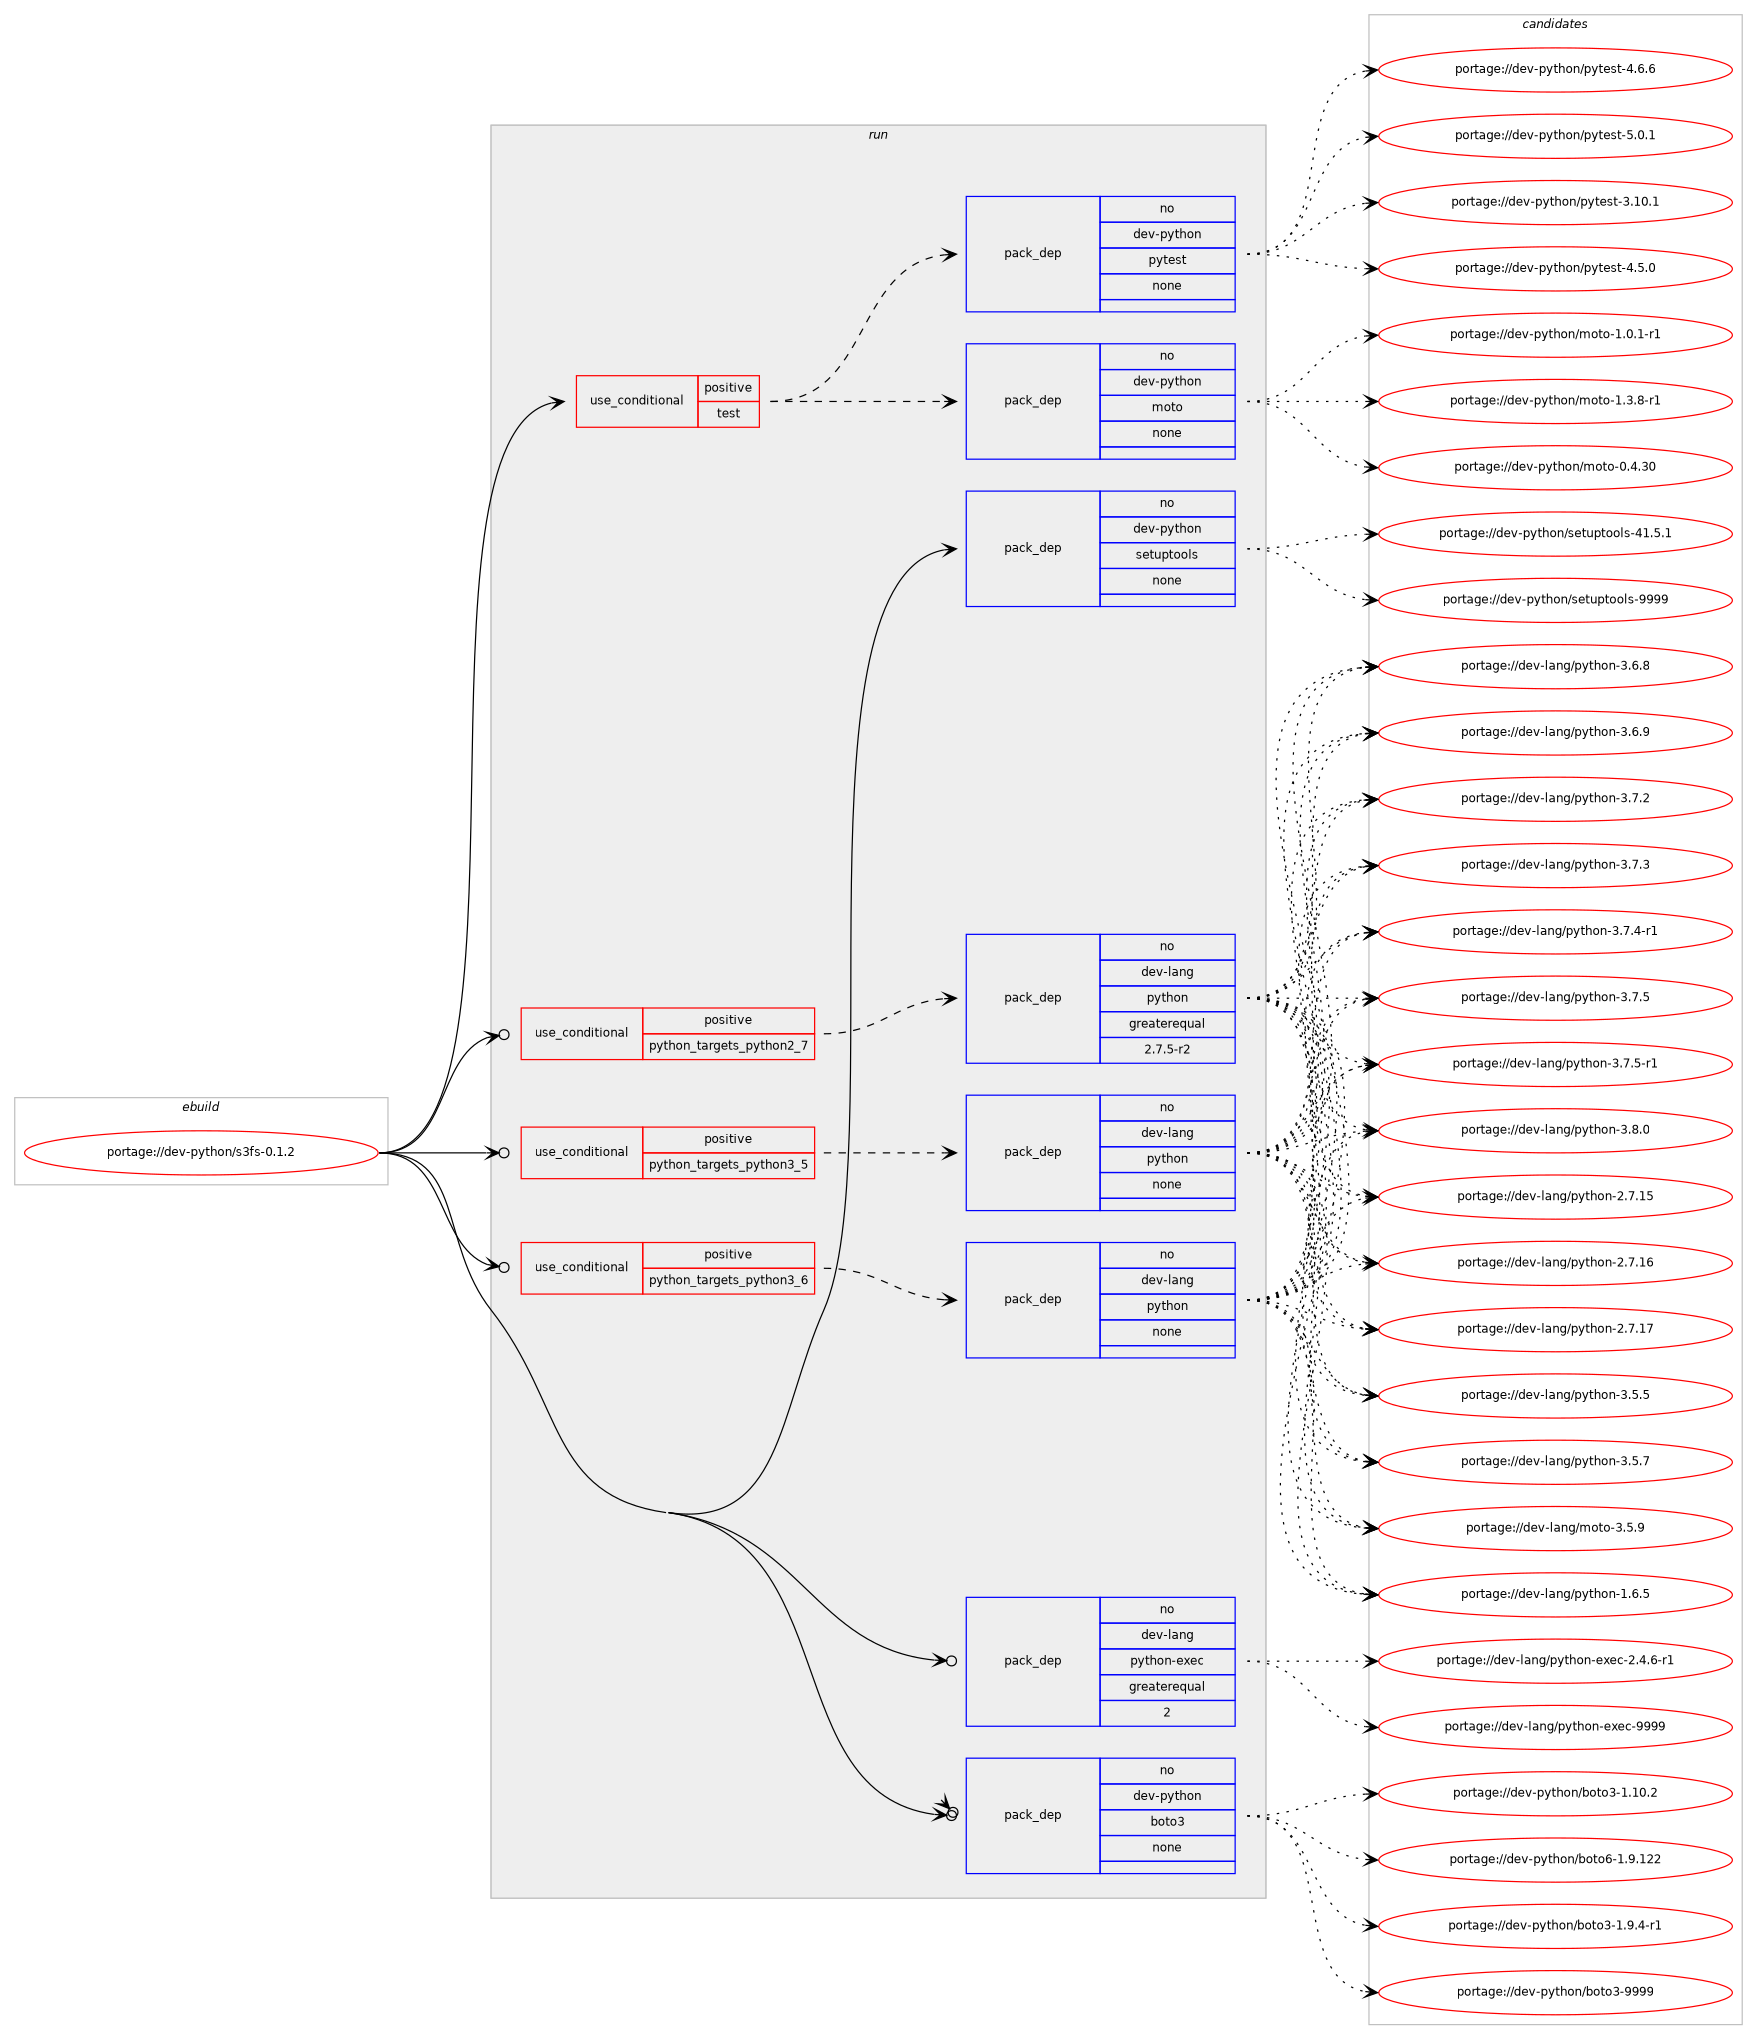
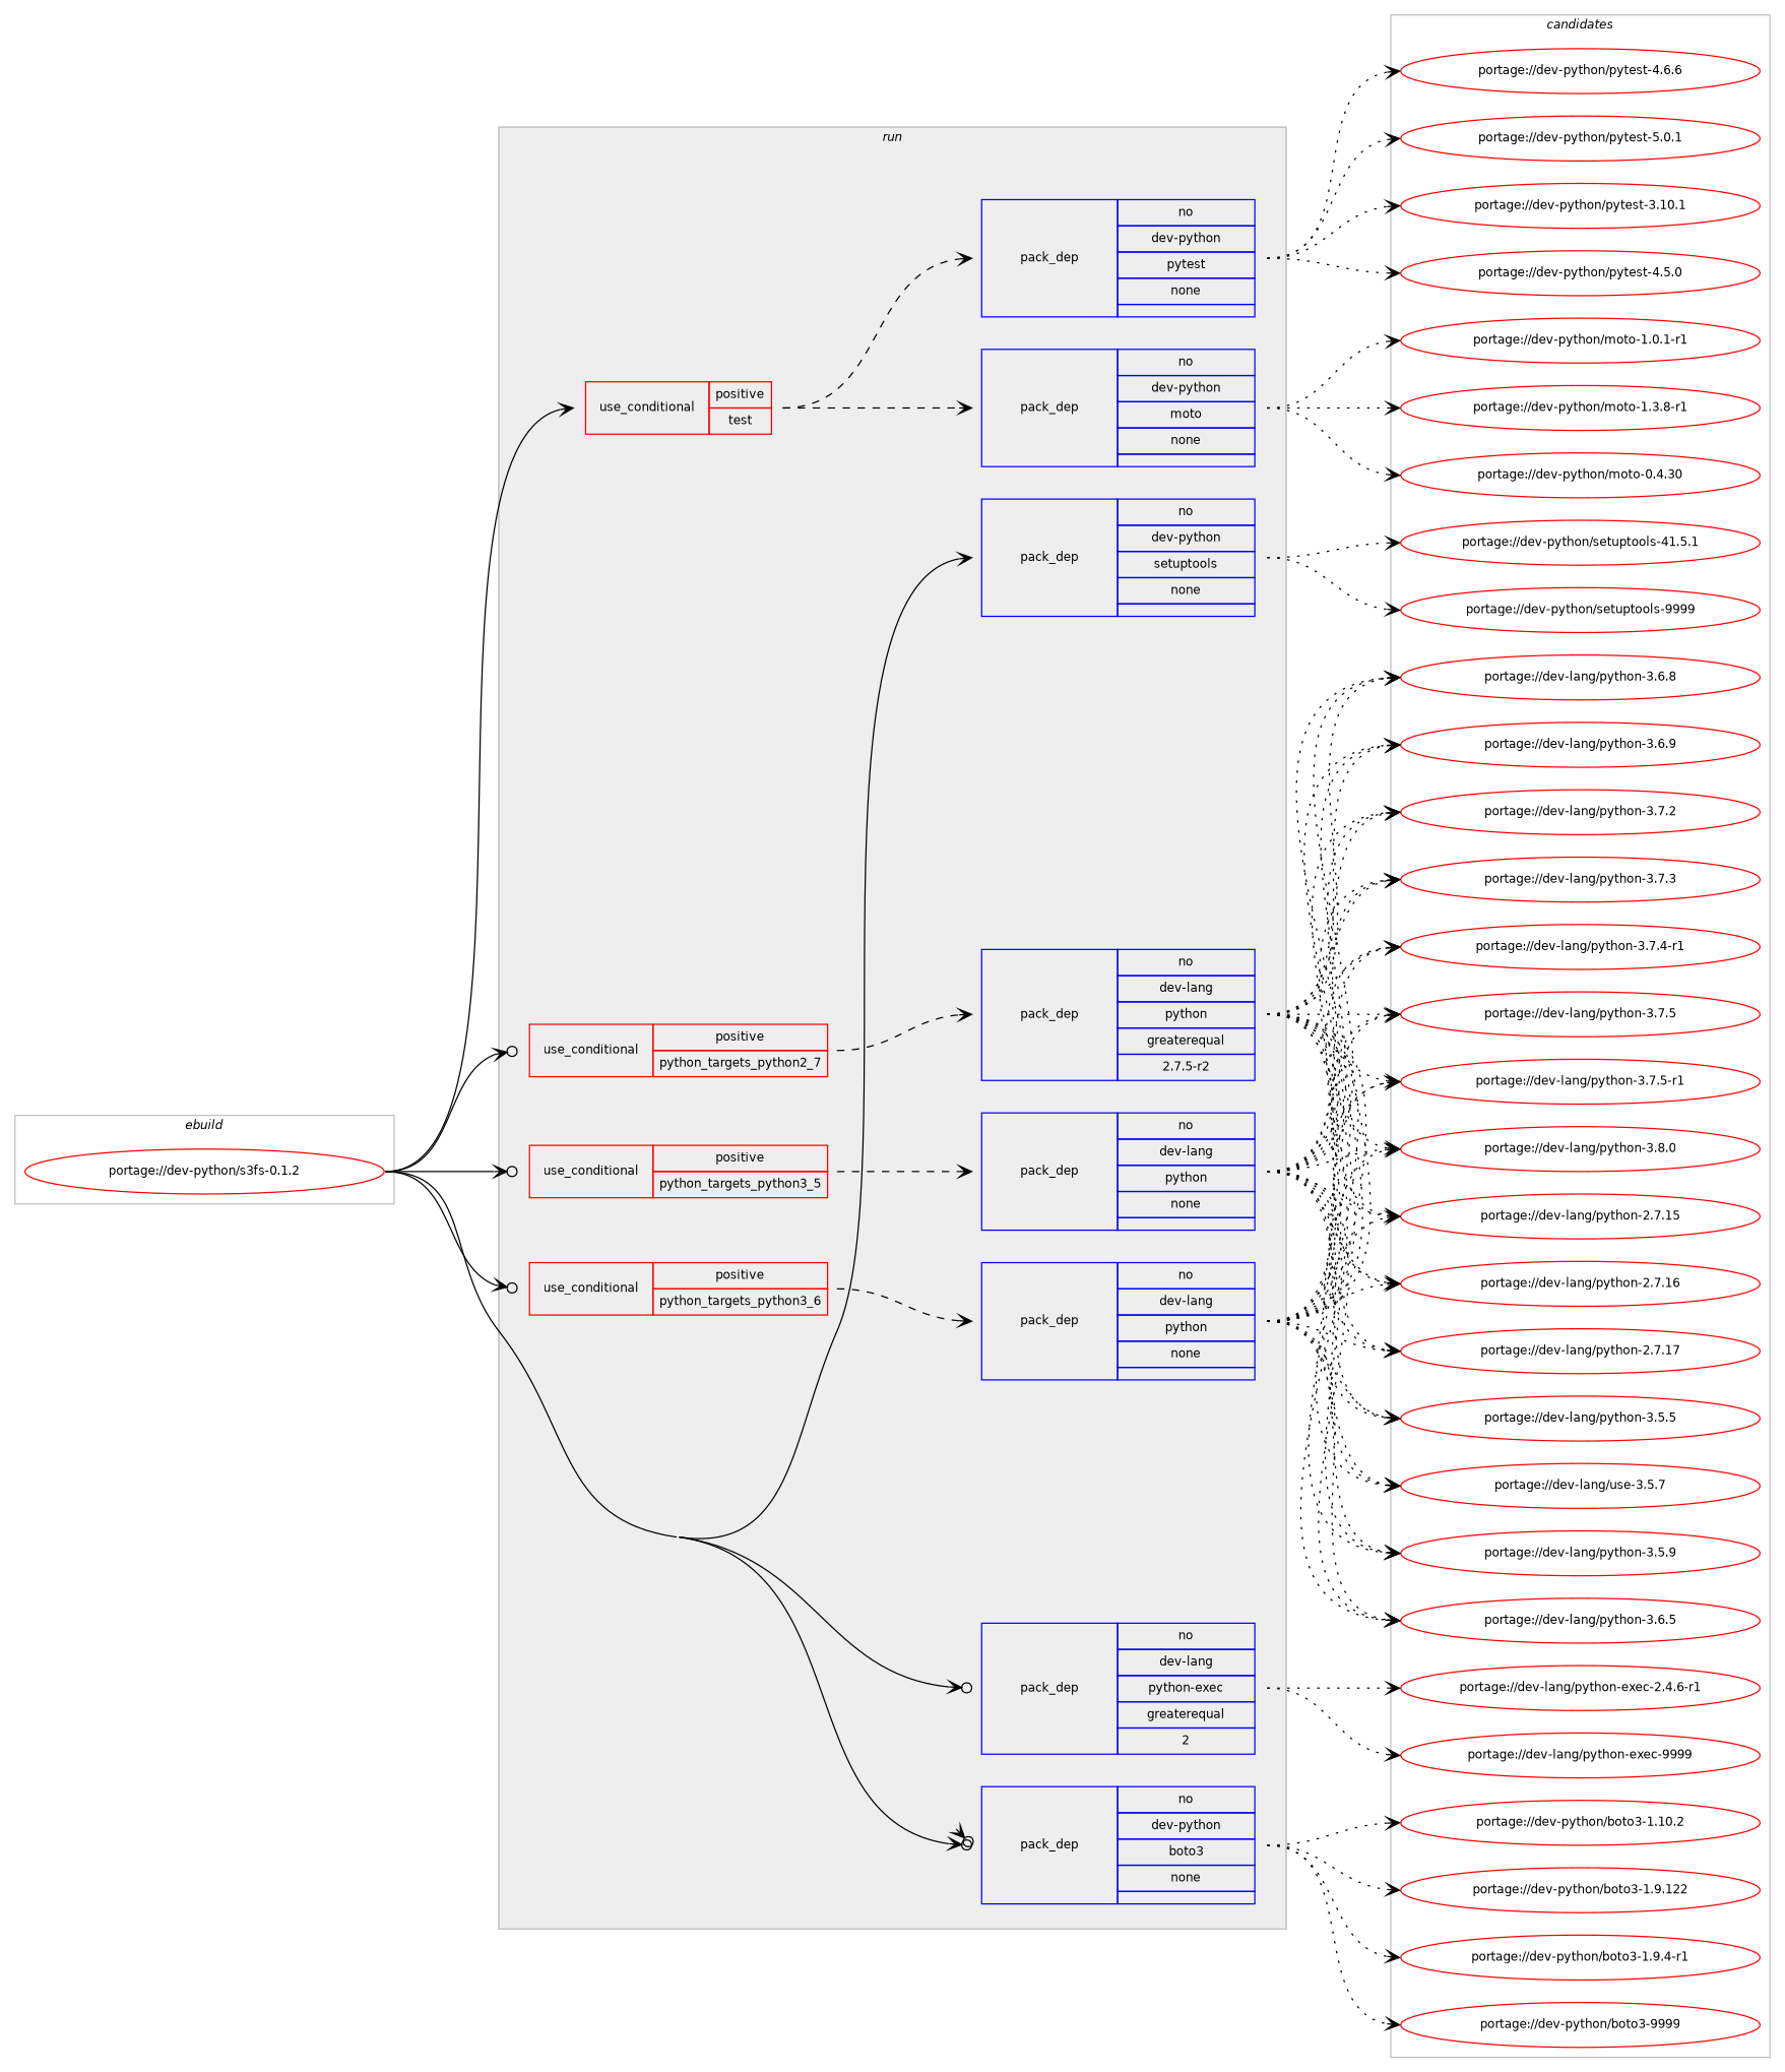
  digraph {
    compound=true
    concentrate=true
    fontname=Helvetica
    fontsize=10
    newrank=true
    rankdir=LR
    ranksep=1.5
    node [color=red fontname=Helvetica fontsize=10]
    edge [arrowhead=vee headport=w style=dotted tailport=e weight=100]
    n1 [label="portage://dev-python/s3fs-0.1.2" width=4]
    n2 [color=blue label=<<TABLE BORDER="0" CELLBORDER="1" CELLSPACING="0" CELLPADDING="4" WIDTH="220"><TR><TD ROWSPAN="6" CELLPADDING="30">pack_dep</TD></TR><TR><TD WIDTH="110">no</TD></TR><TR><TD>dev-python</TD></TR><TR><TD>moto</TD></TR><TR><TD>none</TD></TR><TR><TD></TD></TR></TABLE>> shape=none]
    n3 [color=blue label=<<TABLE BORDER="0" CELLBORDER="1" CELLSPACING="0" CELLPADDING="4" WIDTH="220"><TR><TD ROWSPAN="6" CELLPADDING="30">pack_dep</TD></TR><TR><TD WIDTH="110">no</TD></TR><TR><TD>dev-python</TD></TR><TR><TD>pytest</TD></TR><TR><TD>none</TD></TR><TR><TD></TD></TR></TABLE>> shape=none]
    n4 [label=<<TABLE BORDER="0" CELLBORDER="1" CELLSPACING="0" CELLPADDING="4"><TR><TD ROWSPAN="3" CELLPADDING="10">use_conditional</TD></TR><TR><TD>positive</TD></TR><TR><TD>test</TD></TR></TABLE>> shape=none]
    n5 [color=blue label=<<TABLE BORDER="0" CELLBORDER="1" CELLSPACING="0" CELLPADDING="4" WIDTH="220"><TR><TD ROWSPAN="6" CELLPADDING="30">pack_dep</TD></TR><TR><TD WIDTH="110">no</TD></TR><TR><TD>dev-python</TD></TR><TR><TD>setuptools</TD></TR><TR><TD>none</TD></TR><TR><TD></TD></TR></TABLE>> shape=none]
    n6 [color=blue label=<<TABLE BORDER="0" CELLBORDER="1" CELLSPACING="0" CELLPADDING="4" WIDTH="220"><TR><TD ROWSPAN="6" CELLPADDING="30">pack_dep</TD></TR><TR><TD WIDTH="110">no</TD></TR><TR><TD>dev-lang</TD></TR><TR><TD>python</TD></TR><TR><TD>greaterequal</TD></TR><TR><TD>2.7.5-r2</TD></TR></TABLE>> shape=none]
    n7 [label=<<TABLE BORDER="0" CELLBORDER="1" CELLSPACING="0" CELLPADDING="4"><TR><TD ROWSPAN="3" CELLPADDING="10">use_conditional</TD></TR><TR><TD>positive</TD></TR><TR><TD>python_targets_python2_7</TD></TR></TABLE>> shape=none]
    n8 [color=blue label=<<TABLE BORDER="0" CELLBORDER="1" CELLSPACING="0" CELLPADDING="4" WIDTH="220"><TR><TD ROWSPAN="6" CELLPADDING="30">pack_dep</TD></TR><TR><TD WIDTH="110">no</TD></TR><TR><TD>dev-lang</TD></TR><TR><TD>python</TD></TR><TR><TD>none</TD></TR><TR><TD></TD></TR></TABLE>> shape=none]
    n9 [label=<<TABLE BORDER="0" CELLBORDER="1" CELLSPACING="0" CELLPADDING="4"><TR><TD ROWSPAN="3" CELLPADDING="10">use_conditional</TD></TR><TR><TD>positive</TD></TR><TR><TD>python_targets_python3_5</TD></TR></TABLE>> shape=none]
    n10 [color=blue label=<<TABLE BORDER="0" CELLBORDER="1" CELLSPACING="0" CELLPADDING="4" WIDTH="220"><TR><TD ROWSPAN="6" CELLPADDING="30">pack_dep</TD></TR><TR><TD WIDTH="110">no</TD></TR><TR><TD>dev-lang</TD></TR><TR><TD>python</TD></TR><TR><TD>none</TD></TR><TR><TD></TD></TR></TABLE>> shape=none]
    n11 [label=<<TABLE BORDER="0" CELLBORDER="1" CELLSPACING="0" CELLPADDING="4"><TR><TD ROWSPAN="3" CELLPADDING="10">use_conditional</TD></TR><TR><TD>positive</TD></TR><TR><TD>python_targets_python3_6</TD></TR></TABLE>> shape=none]
    n12 [color=blue label=<<TABLE BORDER="0" CELLBORDER="1" CELLSPACING="0" CELLPADDING="4" WIDTH="220"><TR><TD ROWSPAN="6" CELLPADDING="30">pack_dep</TD></TR><TR><TD WIDTH="110">no</TD></TR><TR><TD>dev-lang</TD></TR><TR><TD>python-exec</TD></TR><TR><TD>greaterequal</TD></TR><TR><TD>2</TD></TR></TABLE>> shape=none]
    n13 [color=blue label=<<TABLE BORDER="0" CELLBORDER="1" CELLSPACING="0" CELLPADDING="4" WIDTH="220"><TR><TD ROWSPAN="6" CELLPADDING="30">pack_dep</TD></TR><TR><TD WIDTH="110">no</TD></TR><TR><TD>dev-python</TD></TR><TR><TD>boto3</TD></TR><TR><TD>none</TD></TR><TR><TD></TD></TR></TABLE>> shape=none]
    n14 [label="portage://dev-python/moto-0.4.30" width=4]
    n15 [label="portage://dev-python/moto-1.0.1-r1" width=4]
    n16 [label="portage://dev-python/moto-1.3.8-r1" width=4]
    n17 [label="portage://dev-python/pytest-3.10.1" width=4]
    n18 [label="portage://dev-python/pytest-4.5.0" width=4]
    n19 [label="portage://dev-python/pytest-4.6.6" width=4]
    n20 [label="portage://dev-python/pytest-5.0.1" width=4]
    n21 [label="portage://dev-python/setuptools-41.5.1" width=4]
    n22 [label="portage://dev-python/setuptools-9999" width=4]
    n23 [label="portage://dev-lang/python-2.7.15" width=4]
    n24 [label="portage://dev-lang/python-2.7.16" width=4]
    n25 [label="portage://dev-lang/python-2.7.17" width=4]
    n26 [label="portage://dev-lang/python-3.5.5" width=4]
-   n27 [label="portage://dev-lang/python-3.5.7" width=4]
-   n28 [label="portage://dev-lang/moto-3.5.9" width=4]
-   n29 [label="portage://dev-lang/python-1.6.5" width=4]
+   n27 [label="portage://dev-lang/use-3.5.7" width=4]
+   n28 [label="portage://dev-lang/python-3.5.9" width=4]
+   n29 [label="portage://dev-lang/python-3.6.5" width=4]
    n30 [label="portage://dev-lang/python-3.6.8" width=4]
    n31 [label="portage://dev-lang/python-3.6.9" width=4]
    n32 [label="portage://dev-lang/python-3.7.2" width=4]
    n33 [label="portage://dev-lang/python-3.7.3" width=4]
    n34 [label="portage://dev-lang/python-3.7.4-r1" width=4]
    n35 [label="portage://dev-lang/python-3.7.5" width=4]
    n36 [label="portage://dev-lang/python-3.7.5-r1" width=4]
    n37 [label="portage://dev-lang/python-3.8.0" width=4]
    n38 [label="portage://dev-lang/python-exec-2.4.6-r1" width=4]
    n39 [label="portage://dev-lang/python-exec-9999" width=4]
    n40 [label="portage://dev-python/boto3-1.10.2" width=4]
-   n41 [label="portage://dev-python/boto6-1.9.122" width=4]
+   n41 [label="portage://dev-python/boto3-1.9.122" width=4]
    n42 [label="portage://dev-python/boto3-1.9.4-r1" width=4]
    n43 [label="portage://dev-python/boto3-9999" width=4]
    subgraph cluster_1 {
      color=gray
      label=<<i>ebuild</i>>
      rank=same
      n1
    }
    subgraph cluster_2 {
      color=gray
      label=<<i>dependencies</i>>
      subgraph cluster_3 {
        color=gray
        fillcolor="#eeeeee"
        label=<<i>compile</i>>
        style=filled
        subgraph sub_4 {
          color=gray
          fillcolor="#eeeeee"
          label=<<i>compile</i>>
          style=filled
          n4
          subgraph sub_5 {
            color=gray
            fillcolor="#eeeeee"
            label=<<i>compile</i>>
            style=filled
            n2
          }
          subgraph sub_6 {
            color=gray
            fillcolor="#eeeeee"
            label=<<i>compile</i>>
            style=filled
            n3
          }
        }
        subgraph sub_7 {
          color=gray
          fillcolor="#eeeeee"
          label=<<i>compile</i>>
          style=filled
          n5
        }
      }
      subgraph cluster_8 {
        color=gray
        fillcolor="#eeeeee"
        label=<<i>compile and run</i>>
        style=filled
        subgraph sub_9 {
          color=gray
          fillcolor="#eeeeee"
          label=<<i>compile and run</i>>
          style=filled
          n7
          subgraph sub_10 {
            color=gray
            fillcolor="#eeeeee"
            label=<<i>compile and run</i>>
            style=filled
            n6
          }
        }
        subgraph sub_11 {
          color=gray
          fillcolor="#eeeeee"
          label=<<i>compile and run</i>>
          style=filled
          n9
          subgraph sub_12 {
            color=gray
            fillcolor="#eeeeee"
            label=<<i>compile and run</i>>
            style=filled
            n8
          }
        }
        subgraph sub_13 {
          color=gray
          fillcolor="#eeeeee"
          label=<<i>compile and run</i>>
          style=filled
          n11
          subgraph sub_14 {
            color=gray
            fillcolor="#eeeeee"
            label=<<i>compile and run</i>>
            style=filled
            n10
          }
        }
        subgraph sub_15 {
          color=gray
          fillcolor="#eeeeee"
          label=<<i>compile and run</i>>
          style=filled
          n12
        }
        subgraph sub_16 {
          color=gray
          fillcolor="#eeeeee"
          label=<<i>compile and run</i>>
          style=filled
          n13
        }
      }
      subgraph cluster_17 {
        color=gray
        fillcolor="#eeeeee"
        label=<<i>run</i>>
        style=filled
      }
    }
    subgraph cluster_18 {
      color=gray
      label=<<i>candidates</i>>
      rank=same
      subgraph sub_19 {
        color=black
        label=<<i>candidates</i>>
        nodesep=1
        rank=same
        n14
        n15
        n16
      }
      subgraph sub_20 {
        color=black
        label=<<i>candidates</i>>
        nodesep=1
        rank=same
        n17
        n18
        n19
        n20
      }
      subgraph sub_21 {
        color=black
        label=<<i>candidates</i>>
        nodesep=1
        rank=same
        n21
        n22
      }
      subgraph sub_22 {
        color=black
        label=<<i>candidates</i>>
        nodesep=1
        rank=same
        n23
        n24
        n25
        n26
        n27
        n28
        n29
        n30
        n31
        n32
        n33
        n34
        n35
        n36
        n37
      }
      subgraph sub_23 {
        color=black
        label=<<i>candidates</i>>
        nodesep=1
        rank=same
        n23
        n24
        n25
        n26
        n27
        n28
        n29
        n30
        n31
        n32
        n33
        n34
        n35
        n36
        n37
      }
      subgraph sub_24 {
        color=black
        label=<<i>candidates</i>>
        nodesep=1
        rank=same
        n23
        n24
        n25
        n26
        n27
        n28
        n29
        n30
        n31
        n32
        n33
        n34
        n35
        n36
        n37
      }
      subgraph sub_25 {
        color=black
        label=<<i>candidates</i>>
        nodesep=1
        rank=same
        n38
        n39
      }
      subgraph sub_26 {
        color=black
        label=<<i>candidates</i>>
        nodesep=1
        rank=same
        n40
        n41
        n42
        n43
      }
    }
    n1 -> n4 [style=solid weight=20]
    n1 -> n5 [style=solid weight=20]
    n1 -> n7 [arrowhead=odotvee style=solid weight=20]
    n1 -> n9 [arrowhead=odotvee style=solid weight=20]
    n1 -> n11 [arrowhead=odotvee style=solid weight=20]
    n1 -> n12 [arrowhead=odotvee style=solid weight=20]
    n1 -> n13 [arrowhead=odotvee style=solid weight=20]
    n2 -> n14
    n2 -> n15
    n2 -> n16
    n3 -> n17
    n3 -> n18
    n3 -> n19
    n3 -> n20
    n4 -> n2 [style=dashed weight=20]
    n4 -> n3 [style=dashed weight=20]
    n5 -> n21
    n5 -> n22
    n6 -> n23
    n6 -> n24
    n6 -> n25
    n6 -> n26
    n6 -> n27
    n6 -> n28
    n6 -> n29
    n6 -> n30
    n6 -> n31
    n6 -> n32
    n6 -> n33
    n6 -> n34
    n6 -> n35
    n6 -> n36
    n6 -> n37
    n7 -> n6 [style=dashed weight=20]
    n8 -> n23
    n8 -> n24
    n8 -> n25
    n8 -> n26
    n8 -> n27
    n8 -> n28
    n8 -> n29
    n8 -> n30
    n8 -> n31
    n8 -> n32
    n8 -> n33
    n8 -> n34
    n8 -> n35
    n8 -> n36
    n8 -> n37
    n9 -> n8 [style=dashed weight=20]
    n10 -> n23
    n10 -> n24
    n10 -> n25
    n10 -> n26
    n10 -> n27
    n10 -> n28
    n10 -> n29
    n10 -> n30
    n10 -> n31
    n10 -> n32
    n10 -> n33
    n10 -> n34
    n10 -> n35
    n10 -> n36
    n10 -> n37
    n11 -> n10 [style=dashed weight=20]
    n12 -> n38
    n12 -> n39
    n13 -> n40
    n13 -> n41
    n13 -> n42
    n13 -> n43
  }
